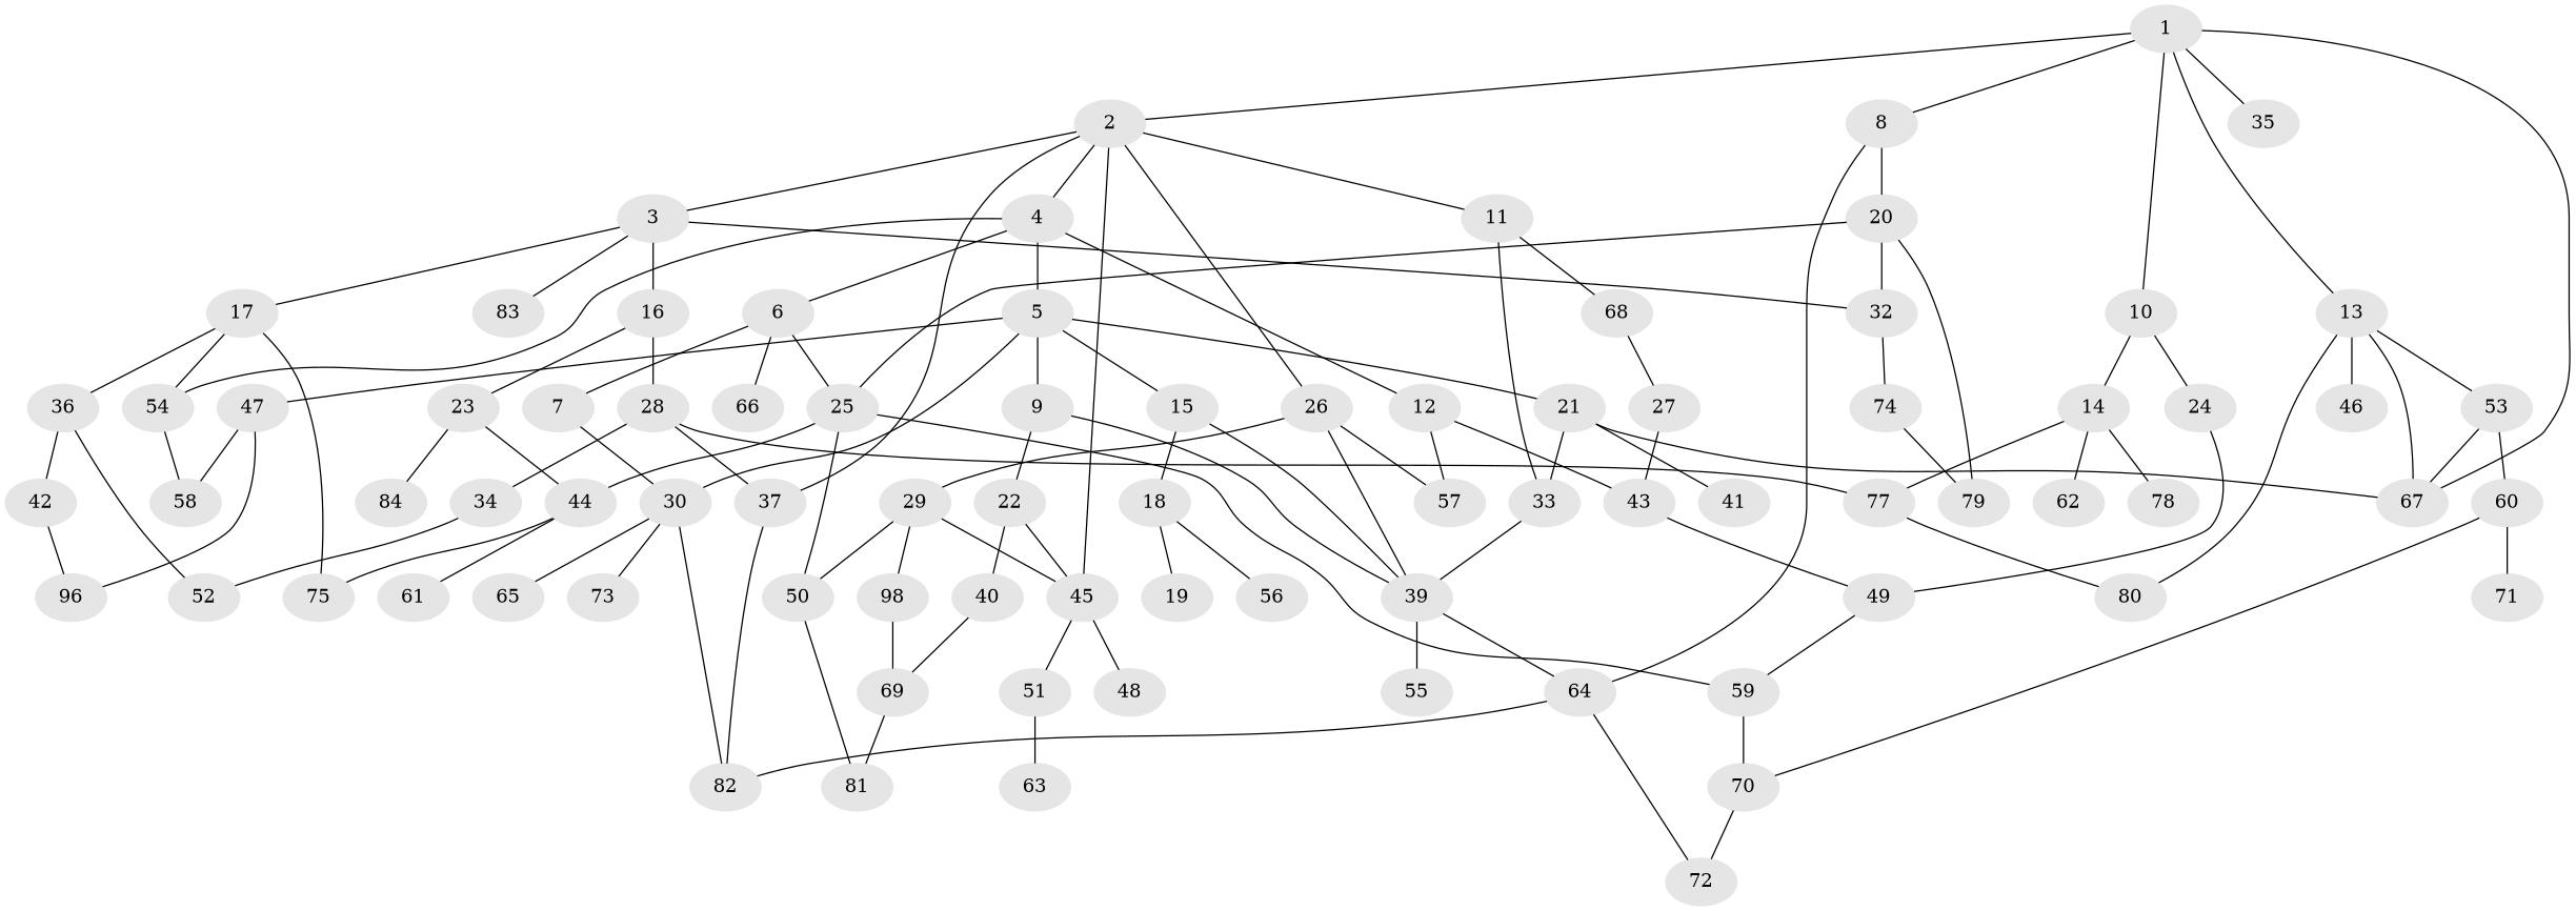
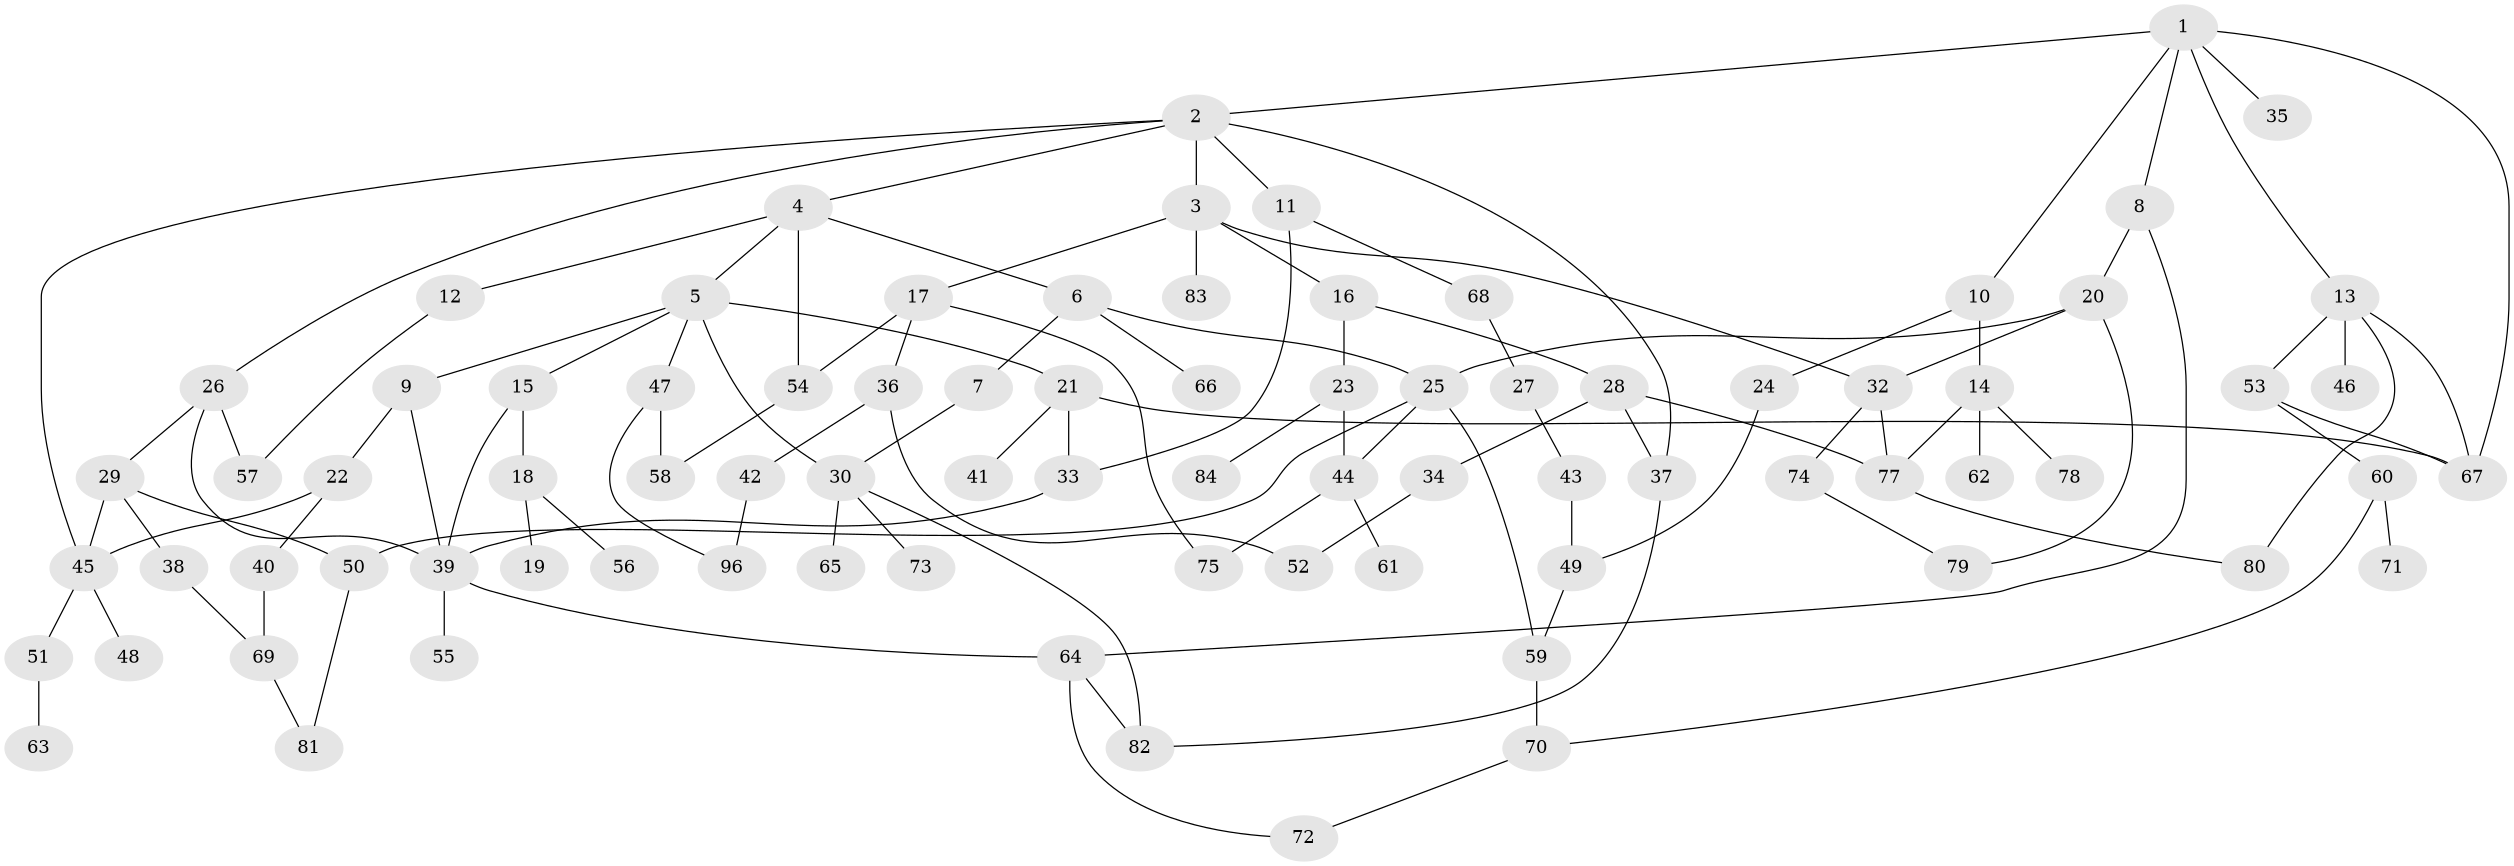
  graph {
    node [color=gray90 style=filled]
    1
    2
    8
    10
    13
    35
    67
    3
    4
    11
    26
    37
    45
    20
    64
    14
    24
    46
    53
    80
    16
    17
    32
    83
    5
    6
    12
    54
    33
    68
    39
    57
    29
    82
    48
    51
    23
    28
    36
    75
    77
    74
    9
    15
    21
    30
    47
    7
    25
    66
    43
    58
    22
    18
    41
    27
    65
    73
    n59 [label=96]
    44
    50
    59
    79
    72
    40
    55
    62
    78
    49
    60
    19
    56
    84
    34
    52
    42
    69
    61
    81
    70
-   38 [label=98]
+   38
    63
    71
    1 -- 2
    1 -- 8
    1 -- 10
    1 -- 13
    1 -- 35
    1 -- 67
    2 -- 3
    2 -- 4
    2 -- 11
    2 -- 26
    2 -- 37
    2 -- 45
    8 -- 20
    8 -- 64
    10 -- 14
    10 -- 24
    13 -- 67
    13 -- 46
    13 -- 53
    13 -- 80
    3 -- 16
    3 -- 17
    3 -- 32
    3 -- 83
    4 -- 5
    4 -- 6
    4 -- 12
    4 -- 54
    11 -- 33
    11 -- 68
    26 -- 39
    26 -- 57
    26 -- 29
    37 -- 82
    45 -- 48
    45 -- 51
    20 -- 32
    20 -- 25
    20 -- 79
    64 -- 82
    64 -- 72
    14 -- 77
    14 -- 62
    14 -- 78
    24 -- 49
    53 -- 67
    53 -- 60
    16 -- 23
    16 -- 28
    17 -- 54
    17 -- 36
    17 -- 75
+   32 -- 77
    32 -- 74
    5 -- 9
    5 -- 15
    5 -- 21
    5 -- 30
    5 -- 47
    6 -- 7
    6 -- 25
    6 -- 66
    12 -- 57
-   12 -- 43
    54 -- 58
    33 -- 39
    68 -- 27
    39 -- 64
    39 -- 55
    29 -- 45
    29 -- 50
    29 -- 38
    51 -- 63
    23 -- 44
    23 -- 84
    28 -- 37
    28 -- 77
    28 -- 34
    36 -- 52
    36 -- 42
    77 -- 80
    74 -- 79
    9 -- 39
    9 -- 22
    15 -- 39
    15 -- 18
    21 -- 67
    21 -- 33
    21 -- 41
    30 -- 82
    30 -- 65
    30 -- 73
    47 -- 58
    47 -- n59
    7 -- 30
    25 -- 44
    25 -- 50
    25 -- 59
    43 -- 49
    22 -- 45
    22 -- 40
    18 -- 19
    18 -- 56
    27 -- 43
    44 -- 75
    44 -- 61
    50 -- 81
    59 -- 70
    40 -- 69
    49 -- 59
    60 -- 70
    60 -- 71
    34 -- 52
    42 -- n59
    69 -- 81
    70 -- 72
    38 -- 69
  }
